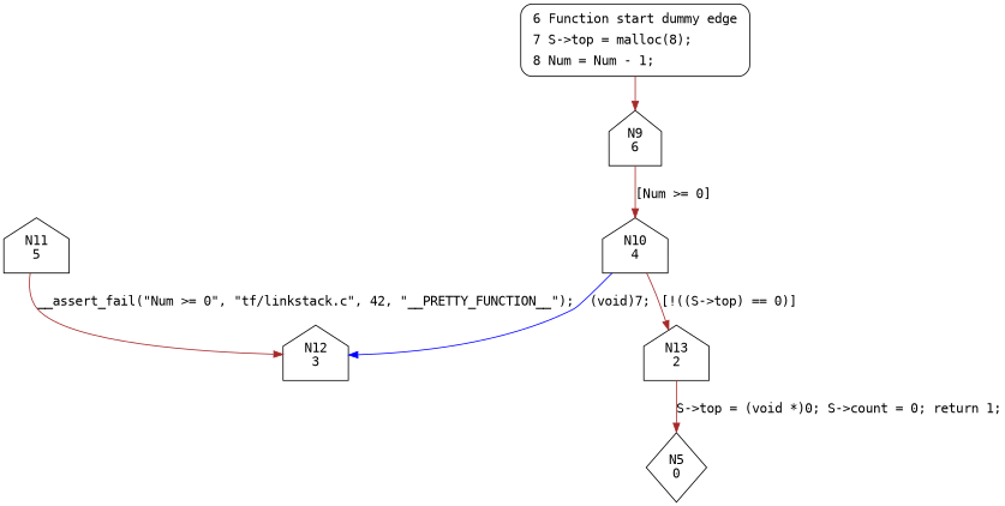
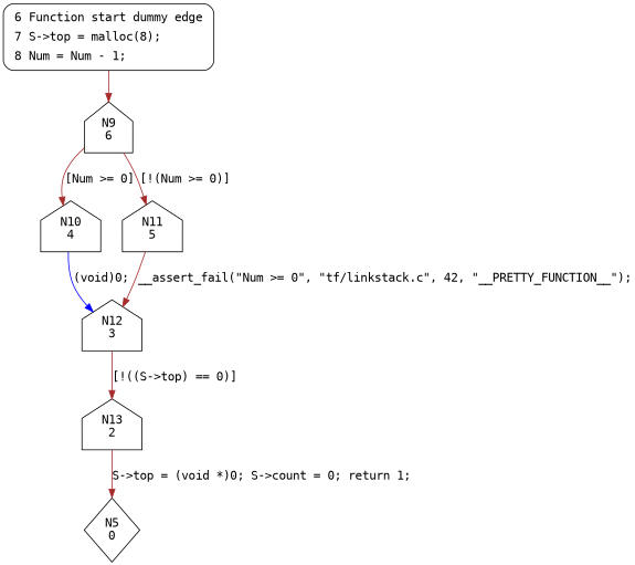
  digraph {
    fontname="DejaVu Sans Mono"
    node [fontname="DejaVu Sans Mono" shape=house]
    edge [color=brown fontname="DejaVu Sans Mono"]
    n1 [label="N9\n6"]
    n2 [label="N10\n4"]
    n3 [label="N11\n5"]
    n4 [label="N12\n3"]
    n5 [label="N13\n2"]
    n6 [label="N5\n0" shape=diamond]
    n7 [fillcolor=white label=<<table border="0" cellborder="0" cellpadding="3" bgcolor="white"><tr><td align="right">6</td><td align="left">Function start dummy edge</td></tr><tr><td align="right">7</td><td align="left">S-&gt;top = malloc(8);</td></tr><tr><td align="right">8</td><td align="left">Num = Num - 1;</td></tr></table>> penwidth=1 shape=Mrecord style="filled,bold"]
    n1 -> n2 [label="[Num >= 0]"]
-   n2 -> n4 [color=blue label="(void)7;"]
+   n1 -> n3 [label="[!(Num >= 0)]"]
+   n2 -> n4 [color=blue label="(void)0;"]
    n3 -> n4 [label="__assert_fail(\"Num >= 0\", \"tf/linkstack.c\", 42, \"__PRETTY_FUNCTION__\");"]
-   n2 -> n5 [label="[!((S->top) == 0)]"]
+   n4 -> n5 [label="[!((S->top) == 0)]"]
    n5 -> n6 [label="S->top = (void *)0; S->count = 0; return 1;"]
    n7 -> n1
  }
